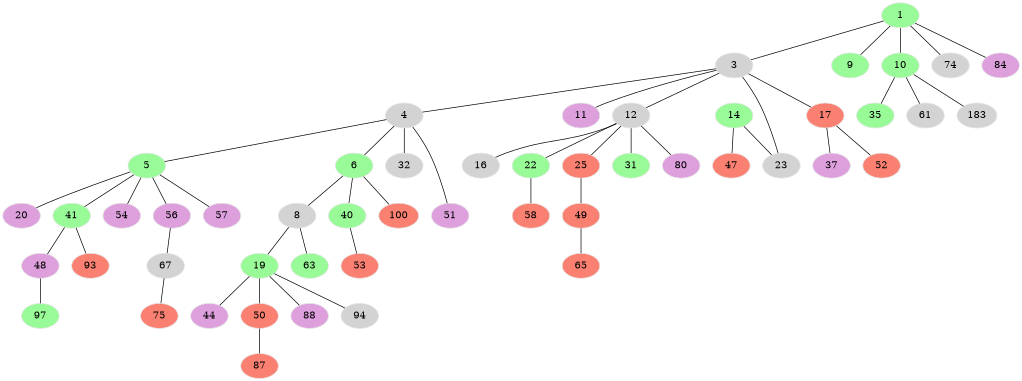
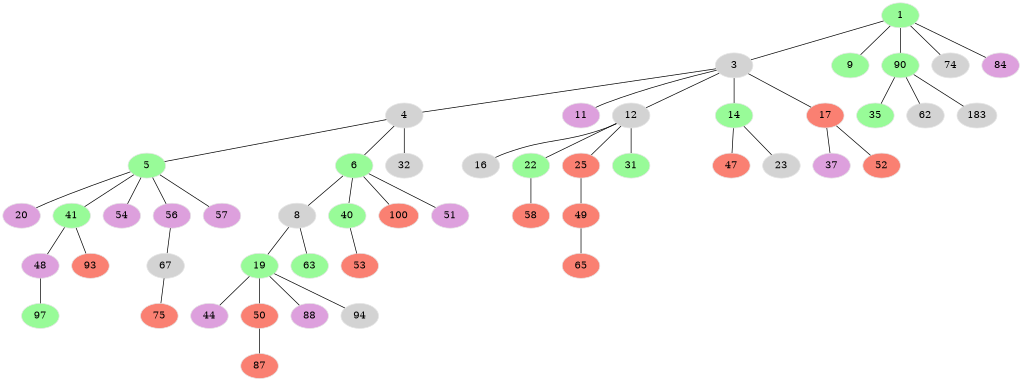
  graph {
    node [color=gray90 fillcolor=palegreen style=filled]
    1 [super="+2+46"]
    3 [fillcolor=lightgrey super="+7+61"]
    9
-   10
+   10 [label=90]
    74 [fillcolor=lightgrey super="+91"]
    84 [fillcolor=plum]
    4 [fillcolor=lightgrey]
    11 [fillcolor=plum super="+59+99+45"]
    12 [fillcolor=lightgrey super="+15"]
    14 [super="+36+18"]
    17 [fillcolor=salmon super="+24+26"]
    35
-   62 [fillcolor=lightgrey label=61]
+   62 [fillcolor=lightgrey]
    n14 [fillcolor=lightgrey label=183]
    5 [super="+30+13"]
    6
    32 [fillcolor=lightgrey]
    16 [fillcolor=lightgrey]
    22 [super="+27+71+55"]
    25 [fillcolor=salmon super="+34+69"]
    31 [super="+102"]
-   80 [fillcolor=plum]
    23 [fillcolor=lightgrey]
    47 [fillcolor=salmon super="+85"]
    37 [fillcolor=plum]
    52 [fillcolor=salmon]
    20 [fillcolor=plum super="+28"]
    41 [super="+60"]
    54 [fillcolor=plum super="+72"]
    56 [fillcolor=plum]
    57 [fillcolor=plum]
    8 [fillcolor=lightgrey]
    n33 [label=40 super="+90+76"]
    51 [fillcolor=plum]
    100 [fillcolor=salmon]
    48 [fillcolor=plum super="+64+70"]
    93 [fillcolor=salmon]
    67 [fillcolor=lightgrey]
    19 [super="+21"]
    63
    53 [fillcolor=salmon super="+68+78+79"]
    44 [fillcolor=plum]
    50 [fillcolor=salmon super="+66"]
    88 [fillcolor=plum]
    94 [fillcolor=lightgrey]
    58 [fillcolor=salmon]
    49 [fillcolor=salmon]
    87 [fillcolor=salmon]
    65 [fillcolor=salmon]
    97
    75 [fillcolor=salmon]
    1 -- 3
    1 -- 9
    1 -- 10
    1 -- 74
    1 -- 84
    3 -- 4
    3 -- 11
    3 -- 12
-   3 -- 23
+   3 -- 14
    3 -- 17
    10 -- 35
    10 -- 62
    10 -- n14
    4 -- 5
    4 -- 6
    4 -- 32
    12 -- 16
    12 -- 22
    12 -- 25
    12 -- 31
-   12 -- 80
    14 -- 23
    14 -- 47
    17 -- 37
    17 -- 52
    5 -- 20
    5 -- 41
    5 -- 54
    5 -- 56
    5 -- 57
    6 -- 8
    6 -- n33
-   4 -- 51
+   6 -- 51
    6 -- 100
    22 -- 58
    25 -- 49
    41 -- 48
    41 -- 93
    56 -- 67
    8 -- 19
    8 -- 63
    n33 -- 53
    48 -- 97
    67 -- 75
    19 -- 44
    19 -- 50
    19 -- 88
    19 -- 94
    50 -- 87
    49 -- 65
  }
